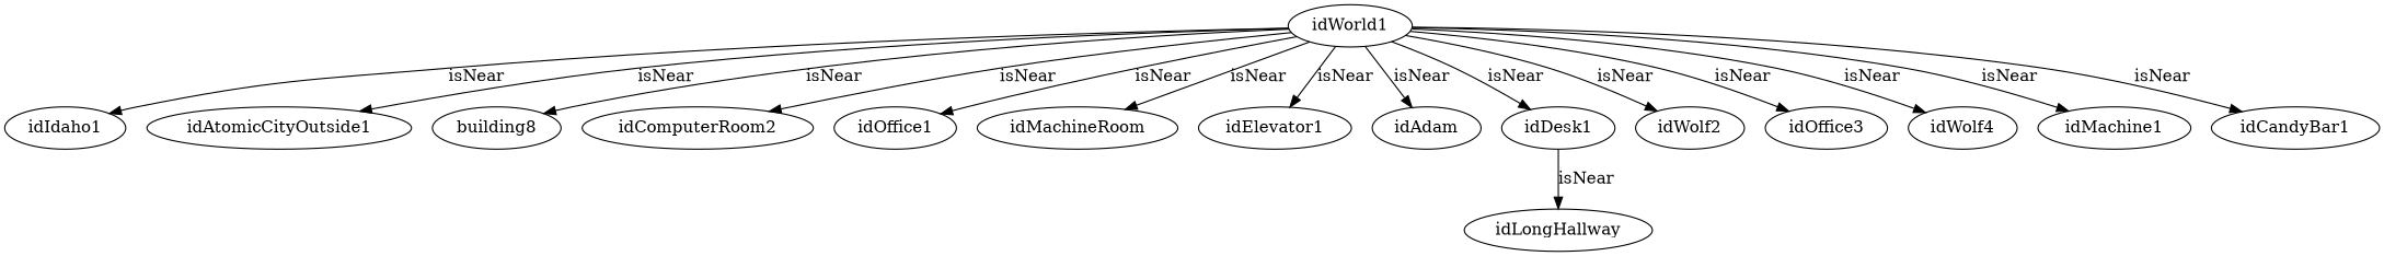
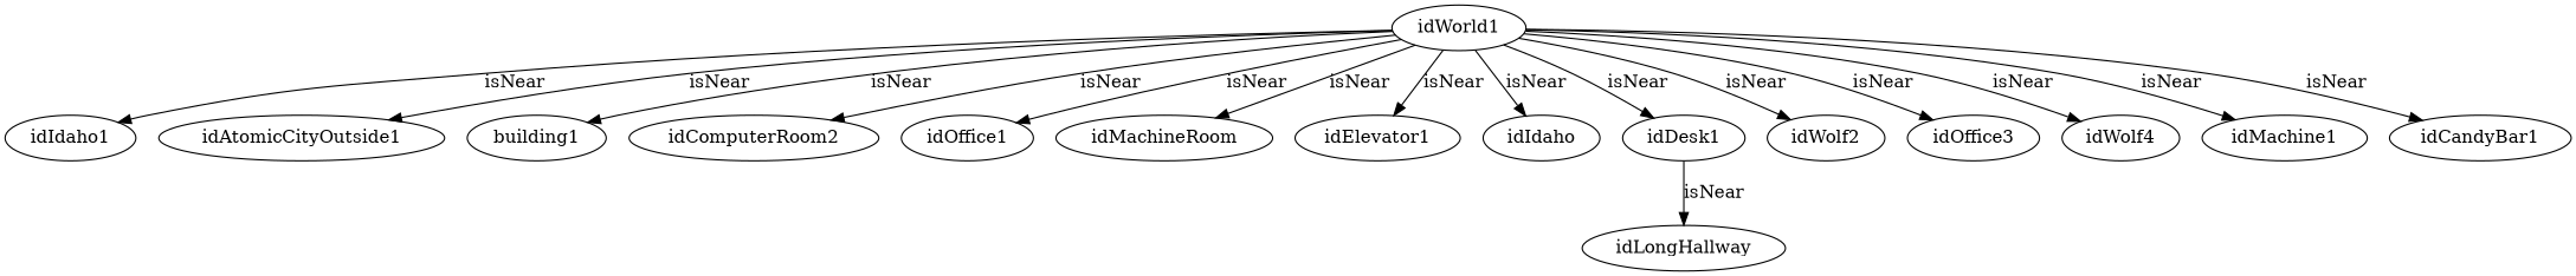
  strict digraph {
    node [node_type=entity_node]
    edge [edge_type=relationship]
    idWorld1
    idIdaho1
    idAtomicCityOutside1
-   building1 [label=building8]
+   building1
    n5 [label=idComputerRoom2]
    idOffice1
    idMachineRoom
    idElevator1
-   idAdam
+   idAdam [label=idIdaho]
    idDesk1
    idWolf2
    n12 [label=idOffice3]
    idWolf4
    idMachine1
    idCandyBar1
    idLongHallway
    idWorld1 -> idIdaho1 [label=isNear]
    idWorld1 -> idAtomicCityOutside1 [label=isNear]
    idWorld1 -> building1 [label=isNear]
    idWorld1 -> n5 [label=isNear]
    idWorld1 -> idOffice1 [label=isNear]
    idWorld1 -> idMachineRoom [label=isNear]
    idWorld1 -> idElevator1 [label=isNear]
    idWorld1 -> idAdam [label=isNear]
    idWorld1 -> idDesk1 [label=isNear]
    idWorld1 -> idWolf2 [label=isNear]
    idWorld1 -> n12 [label=isNear]
    idWorld1 -> idWolf4 [label=isNear]
    idWorld1 -> idMachine1 [label=isNear]
    idWorld1 -> idCandyBar1 [label=isNear]
    idDesk1 -> idLongHallway [label=isNear]
  }
